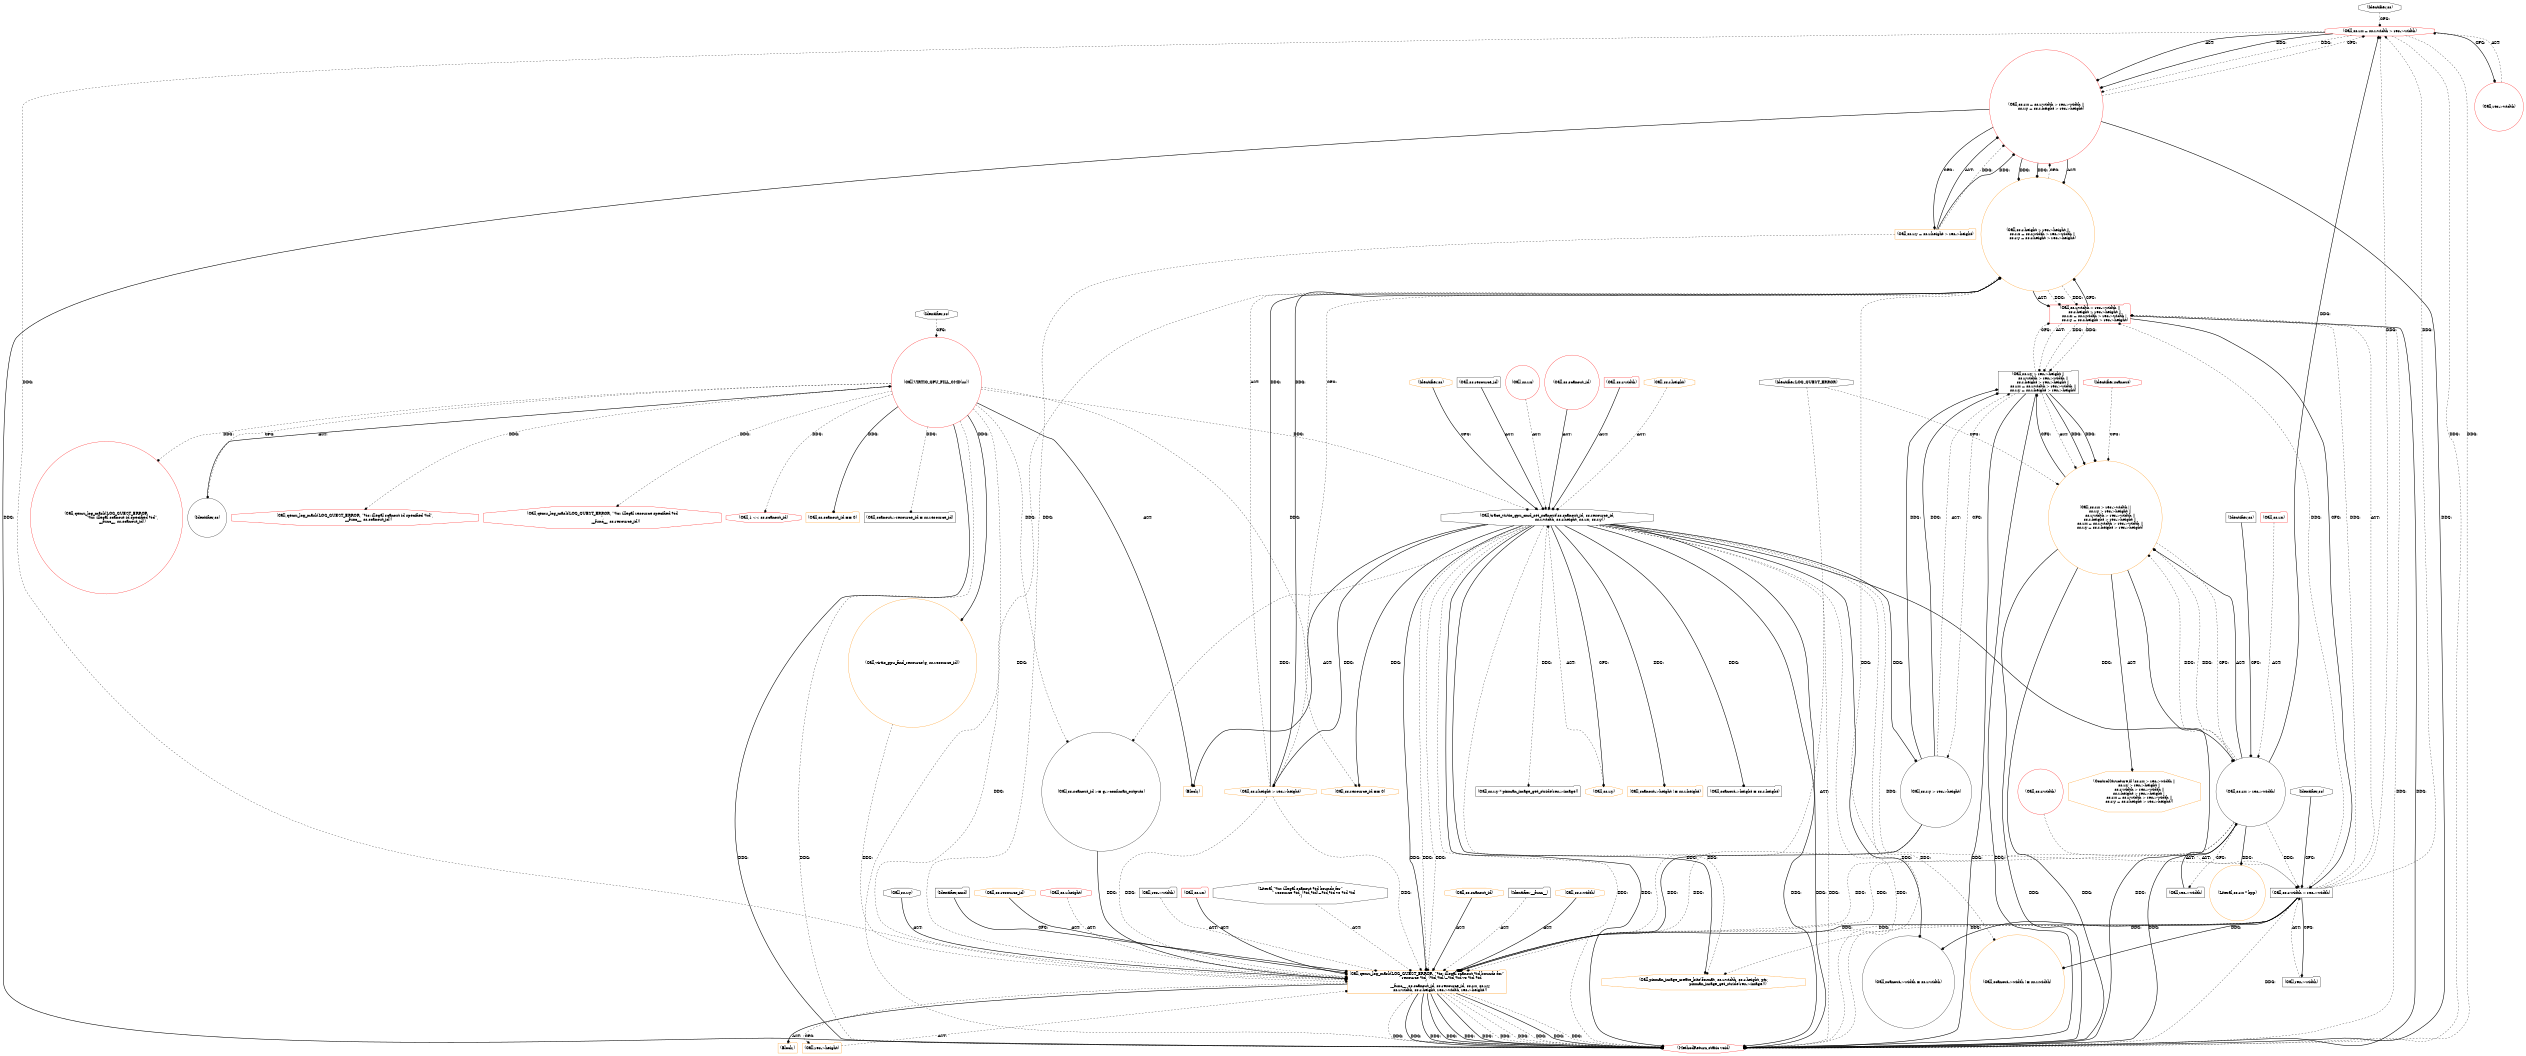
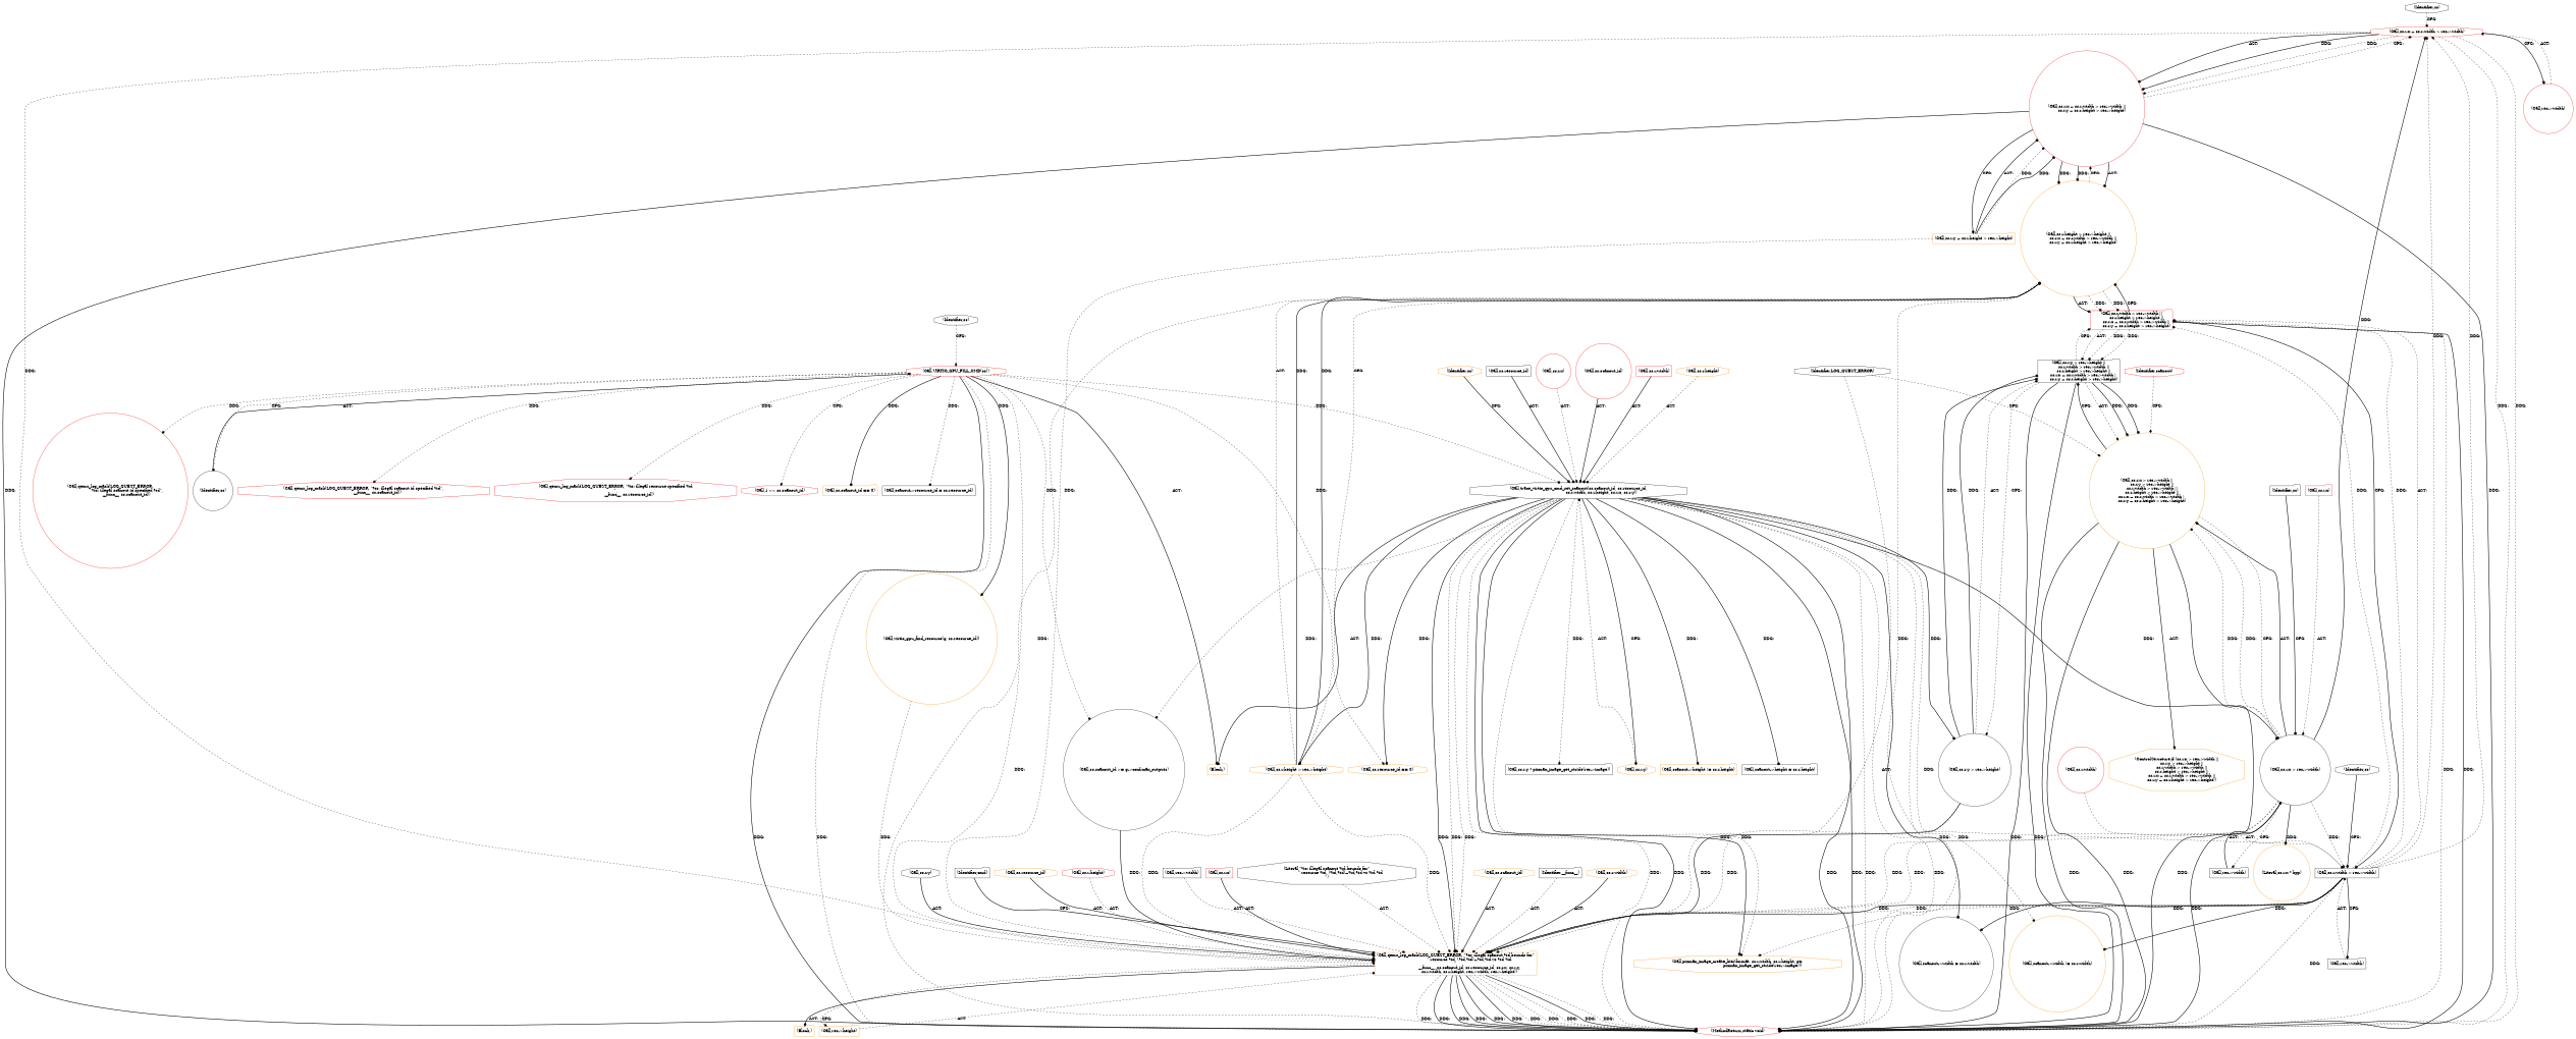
  digraph {
    node [color=black shape=octagon]
    edge [arrowhead=dot style=dashed]
    n1 [color=red label="(Call,ss.r.x + ss.r.width > res->width)"]
    n2 [color=red label="(Call,ss.r.x + ss.r.width > res->width ||\n        ss.r.y + ss.r.height > res->height)" shape=circle]
    n3 [color=darkorange label="(Call,qemu_log_mask(LOG_GUEST_ERROR, \"%s: illegal scanout %d bounds for\"\n                      \" resource %d, (%d,%d)+%d,%d vs %d %d\n\",\n                      __func__, ss.scanout_id, ss.resource_id, ss.r.x, ss.r.y,\n                      ss.r.width, ss.r.height, res->width, res->height))" shape=folder]
    n4 [color=red label="(MethodReturn,static void)"]
    n5 [color=red label="(Call,res->width)" shape=circle]
    n6 [color=darkorange label="(Call,ss.r.height > res->height ||\n        ss.r.x + ss.r.width > res->width ||\n        ss.r.y + ss.r.height > res->height)" shape=circle]
    n7 [color=darkorange label="(Call,ss.r.y + ss.r.height > res->height)" shape=folder]
    n8 [color=darkorange label="(Call,res->height)" shape=folder]
    n9 [color=darkorange label="(Block,)" shape=folder]
    n10 [label="(Call,ss.r.x > res->width)" shape=circle]
    n11 [label="(Call,ss.r.width > res->width)" shape=folder]
    n12 [color=darkorange label="(Call,ss.r.x > res->width ||\n        ss.r.y > res->height ||\n        ss.r.width > res->width ||\n        ss.r.height > res->height ||\n        ss.r.x + ss.r.width > res->width ||\n        ss.r.y + ss.r.height > res->height)" shape=circle]
    n13 [color=darkorange label="(Literal,ss.r.x * bpp)" shape=circle]
    n14 [label="(Call,res->width)" shape=folder]
    n15 [color=darkorange label="(Call,pixman_image_create_bits(format, ss.r.width, ss.r.height, ptr,\n                                        pixman_image_get_stride(res->image)))"]
    n16 [label="(Call,scanout->width = ss.r.width)" shape=circle]
    n17 [color=darkorange label="(Call,scanout->width != ss.r.width)" shape=circle]
    n18 [color=red label="(Call,ss.r.width > res->width ||\n        ss.r.height > res->height ||\n        ss.r.x + ss.r.width > res->width ||\n        ss.r.y + ss.r.height > res->height)" shape=folder]
    n19 [label="(Call,res->width)" shape=folder]
    n20 [label="(Call,ss.r.y > res->height ||\n        ss.r.width > res->width ||\n        ss.r.height > res->height ||\n        ss.r.x + ss.r.width > res->width ||\n        ss.r.y + ss.r.height > res->height)" shape=folder]
    n21 [color=darkorange label="(ControlStructure,if (ss.r.x > res->width ||\n        ss.r.y > res->height ||\n        ss.r.width > res->width ||\n        ss.r.height > res->height ||\n        ss.r.x + ss.r.width > res->width ||\n        ss.r.y + ss.r.height > res->height))"]
    n22 [label="(Call,trace_virtio_gpu_cmd_set_scanout(ss.scanout_id, ss.resource_id,\n                                     ss.r.width, ss.r.height, ss.r.x, ss.r.y))"]
    n23 [label="(Call,ss.r.y * pixman_image_get_stride(res->image))" shape=folder]
    n24 [color=darkorange label="(Call,ss.r.height > res->height)"]
    n25 [color=darkorange label="(Call,ss.r.y)"]
    n26 [color=darkorange label="(Call,ss.resource_id == 0)"]
    n27 [label="(Call,ss.r.y > res->height)" shape=circle]
    n28 [label="(Call,ss.scanout_id >= g->conf.max_outputs)" shape=circle]
    n29 [color=darkorange label="(Block,)" shape=folder]
    n30 [color=darkorange label="(Call,scanout->height != ss.r.height)" shape=folder]
    n31 [label="(Call,scanout->height = ss.r.height)" shape=folder]
-   n32 [color=red label="(Call,VIRTIO_GPU_FILL_CMD(ss))" shape=circle]
+   n32 [color=red label="(Call,VIRTIO_GPU_FILL_CMD(ss))"]
    n33 [color=red label="(Call,qemu_log_mask(LOG_GUEST_ERROR,\n                          \"%s: illegal scanout id specified %d\",\n                          __func__, ss.scanout_id))" shape=circle]
    n34 [label="(Identifier,ss)" shape=circle]
    n35 [color=red label="(Call,qemu_log_mask(LOG_GUEST_ERROR, \"%s: illegal scanout id specified %d\",\n                      __func__, ss.scanout_id))"]
    n36 [color=red label="(Call,qemu_log_mask(LOG_GUEST_ERROR, \"%s: illegal resource specified %d\n\",\n                      __func__, ss.resource_id))"]
    n37 [color=red label="(Call,1 << ss.scanout_id)"]
    n38 [color=darkorange label="(Call,ss.scanout_id == 0)" shape=folder]
    n39 [color=darkorange label="(Call,virtio_gpu_find_resource(g, ss.resource_id))" shape=circle]
    n40 [label="(Call,scanout->resource_id = ss.resource_id)" shape=folder]
    n41 [color=red label="(Call,ss.r.height)"]
    n42 [label="(Identifier,LOG_GUEST_ERROR)"]
    n43 [label="(Identifier,cmd)" shape=folder]
    n44 [label="(Identifier,ss)"]
    n45 [label="(Identifier,ss)"]
    n46 [color=darkorange label="(Call,ss.r.height)"]
    n47 [color=darkorange label="(Identifier,ss)"]
    n48 [label="(Call,ss.resource_id)" shape=folder]
    n49 [color=darkorange label="(Call,ss.resource_id)"]
    n50 [color=red label="(Call,ss.r.x)" shape=folder]
    n51 [label="(Call,res->width)" shape=folder]
    n52 [label="(Identifier,ss)"]
    n53 [color=red label="(Call,ss.r.width)" shape=circle]
    n54 [color=red label="(Call,ss.r.x)" shape=folder]
    n55 [color=red label="(Call,ss.r.x)" shape=circle]
    n56 [color=red label="(Call,ss.scanout_id)" shape=circle]
    n57 [label="(Literal,\"%s: illegal scanout %d bounds for\"\n                      \" resource %d, (%d,%d)+%d,%d vs %d %d\n\")"]
    n58 [color=red label="(Call,ss.r.width)" shape=folder]
    n59 [color=darkorange label="(Call,ss.scanout_id)"]
    n60 [label="(Identifier,__func__)" shape=folder]
    n61 [color=red label="(Identifier,scanout)"]
    n62 [color=darkorange label="(Call,ss.r.width)"]
    n63 [label="(Identifier,ss)" shape=folder]
    n64 [label="(Call,ss.r.y)"]
    n1 -> n2 [label="AST: " style=bold]
    n1 -> n2 [arrowhead=diamond label="DDG: " style=bold]
    n1 -> n2 [arrowhead=diamond label="DDG: "]
    n1 -> n3 [label="DDG: "]
    n1 -> n4 [label="DDG: "]
    n1 -> n4 [label="DDG: "]
    n1 -> n5 [arrowhead=diamond label="CFG: " style=bold]
    n2 -> n1 [arrowhead=diamond label="CFG: "]
    n2 -> n4 [arrowhead=diamond label="DDG: " style=bold]
    n2 -> n4 [arrowhead=diamond label="DDG: " style=bold]
    n2 -> n6 [label="AST: " style=bold]
    n2 -> n6 [arrowhead=diamond label="DDG: " style=bold]
    n2 -> n6 [label="DDG: " style=bold]
    n2 -> n7 [arrowhead=diamond label="CFG: " style=bold]
    n3 -> n4 [label="DDG: " style=bold]
    n3 -> n4 [label="DDG: " style=bold]
    n3 -> n4 [label="DDG: " style=bold]
    n3 -> n4 [label="DDG: "]
    n3 -> n4 [label="DDG: "]
    n3 -> n4 [label="DDG: "]
    n3 -> n4 [arrowhead=diamond label="DDG: " style=bold]
    n3 -> n4 [arrowhead=diamond label="DDG: "]
    n3 -> n4 [arrowhead=diamond label="DDG: "]
    n3 -> n4 [arrowhead=diamond label="DDG: " style=bold]
    n3 -> n4 [label="DDG: " style=bold]
    n3 -> n8 [arrowhead=diamond label="CFG: "]
    n3 -> n9 [arrowhead=diamond label="AST: " style=bold]
    n5 -> n1 [label="AST: "]
    n6 -> n2 [arrowhead=diamond label="CFG: "]
    n6 -> n4 [label="DDG: "]
    n6 -> n4 [label="DDG: "]
    n6 -> n18 [arrowhead=diamond label="AST: " style=bold]
    n6 -> n18 [label="DDG: "]
    n6 -> n18 [label="DDG: "]
    n6 -> n24 [arrowhead=diamond label="CFG: "]
    n7 -> n2 [label="AST: " style=bold]
    n7 -> n2 [label="DDG: "]
    n7 -> n2 [label="DDG: " style=bold]
    n7 -> n3 [label="DDG: "]
    n8 -> n3 [label="AST: "]
    n10 -> n1 [arrowhead=diamond label="DDG: " style=bold]
    n10 -> n3 [arrowhead=diamond label="DDG: "]
    n10 -> n3 [label="DDG: "]
    n10 -> n4 [label="DDG: " style=bold]
    n10 -> n11 [arrowhead=diamond label="DDG: "]
    n10 -> n12 [arrowhead=diamond label="AST: " style=bold]
    n10 -> n12 [label="DDG: "]
    n10 -> n12 [arrowhead=diamond label="DDG: "]
    n10 -> n13 [arrowhead=diamond label="DDG: " style=bold]
    n10 -> n14 [arrowhead=diamond label="CFG: "]
    n11 -> n1 [arrowhead=diamond label="DDG: "]
    n11 -> n1 [arrowhead=diamond label="DDG: "]
    n11 -> n3 [label="DDG: "]
    n11 -> n3 [label="DDG: " style=bold]
    n11 -> n4 [label="DDG: "]
    n11 -> n15 [arrowhead=diamond label="DDG: "]
    n11 -> n16 [arrowhead=diamond label="DDG: " style=bold]
    n11 -> n17 [label="DDG: " style=bold]
    n11 -> n18 [arrowhead=diamond label="AST: "]
    n11 -> n18 [arrowhead=diamond label="DDG: "]
    n11 -> n18 [label="DDG: "]
    n11 -> n19 [arrowhead=diamond label="CFG: " style=bold]
    n12 -> n4 [arrowhead=diamond label="DDG: " style=bold]
    n12 -> n4 [arrowhead=diamond label="DDG: " style=bold]
    n12 -> n4 [arrowhead=diamond label="DDG: " style=bold]
    n12 -> n10 [label="CFG: "]
    n12 -> n20 [arrowhead=diamond label="CFG: " style=bold]
    n12 -> n21 [arrowhead=diamond label="AST: " style=bold]
    n14 -> n10 [label="AST: " style=bold]
    n18 -> n4 [label="DDG: "]
    n18 -> n4 [label="DDG: " style=bold]
    n18 -> n6 [label="CFG: " style=bold]
    n18 -> n11 [arrowhead=diamond label="CFG: " style=bold]
    n18 -> n20 [label="AST: "]
    n18 -> n20 [label="DDG: "]
    n18 -> n20 [arrowhead=diamond label="DDG: "]
    n19 -> n11 [label="AST: "]
    n20 -> n4 [label="DDG: " style=bold]
    n20 -> n4 [arrowhead=diamond label="DDG: " style=bold]
    n20 -> n12 [arrowhead=diamond label="AST: "]
    n20 -> n12 [arrowhead=diamond label="DDG: " style=bold]
    n20 -> n12 [label="DDG: " style=bold]
    n20 -> n18 [arrowhead=diamond label="CFG: "]
    n20 -> n27 [arrowhead=diamond label="CFG: "]
    n22 -> n3 [arrowhead=diamond label="DDG: "]
    n22 -> n3 [label="DDG: "]
    n22 -> n3 [label="DDG: " style=bold]
    n22 -> n4 [label="DDG: "]
    n22 -> n4 [label="DDG: "]
    n22 -> n4 [label="DDG: "]
    n22 -> n4 [label="DDG: " style=bold]
    n22 -> n4 [label="DDG: " style=bold]
    n22 -> n4 [arrowhead=diamond label="DDG: " style=bold]
    n22 -> n10 [label="DDG: " style=bold]
    n22 -> n11 [label="DDG: "]
    n22 -> n15 [arrowhead=diamond label="DDG: " style=bold]
    n22 -> n15 [label="DDG: "]
    n22 -> n16 [label="DDG: " style=bold]
    n22 -> n17 [label="DDG: "]
    n22 -> n23 [arrowhead=diamond label="DDG: "]
    n22 -> n24 [arrowhead=diamond label="DDG: " style=bold]
    n22 -> n25 [arrowhead=diamond label="CFG: " style=bold]
    n22 -> n26 [arrowhead=diamond label="DDG: " style=bold]
    n22 -> n27 [label="DDG: " style=bold]
    n22 -> n28 [label="DDG: "]
    n22 -> n29 [label="AST: " style=bold]
    n22 -> n30 [arrowhead=diamond label="DDG: " style=bold]
    n22 -> n31 [label="DDG: " style=bold]
    n24 -> n3 [label="DDG: "]
    n24 -> n3 [arrowhead=diamond label="DDG: "]
    n24 -> n6 [label="AST: "]
    n24 -> n6 [label="DDG: " style=bold]
    n24 -> n6 [label="DDG: " style=bold]
    n25 -> n22 [label="AST: "]
    n27 -> n3 [label="DDG: "]
    n27 -> n3 [arrowhead=diamond label="DDG: " style=bold]
    n27 -> n20 [arrowhead=diamond label="AST: "]
    n27 -> n20 [label="DDG: " style=bold]
    n27 -> n20 [arrowhead=diamond label="DDG: " style=bold]
    n28 -> n3 [label="DDG: " style=bold]
    n32 -> n3 [label="DDG: "]
    n32 -> n4 [label="DDG: " style=bold]
    n32 -> n4 [arrowhead=diamond label="DDG: "]
    n32 -> n22 [label="DDG: "]
    n32 -> n26 [arrowhead=diamond label="DDG: "]
    n32 -> n28 [label="DDG: "]
    n32 -> n29 [arrowhead=diamond label="AST: " style=bold]
    n32 -> n33 [label="DDG: "]
    n32 -> n34 [label="CFG: "]
    n32 -> n35 [arrowhead=diamond label="DDG: "]
    n32 -> n36 [arrowhead=diamond label="DDG: "]
-   n32 -> n37 [arrowhead=diamond label="DDG: "]
+   n32 -> n37 [arrowhead=diamond label="CFG: "]
    n32 -> n38 [label="DDG: " style=bold]
    n32 -> n39 [arrowhead=diamond label="DDG: " style=bold]
    n32 -> n40 [label="DDG: "]
    n34 -> n32 [arrowhead=diamond label="AST: " style=bold]
    n39 -> n3 [arrowhead=diamond label="DDG: "]
    n41 -> n3 [label="AST: "]
    n42 -> n3 [arrowhead=diamond label="AST: "]
    n42 -> n12 [arrowhead=diamond label="CFG: "]
    n43 -> n3 [label="CFG: " style=bold]
    n44 -> n32 [arrowhead=diamond label="CFG: "]
    n45 -> n11 [arrowhead=diamond label="CFG: " style=bold]
    n46 -> n22 [label="AST: "]
    n47 -> n22 [arrowhead=diamond label="CFG: " style=bold]
    n48 -> n22 [label="AST: " style=bold]
    n49 -> n3 [arrowhead=diamond label="AST: " style=bold]
    n50 -> n10 [arrowhead=diamond label="AST: "]
    n51 -> n3 [arrowhead=diamond label="AST: "]
    n52 -> n1 [label="CFG: "]
    n53 -> n11 [label="AST: "]
    n54 -> n3 [label="AST: " style=bold]
    n55 -> n22 [arrowhead=diamond label="AST: "]
    n56 -> n22 [arrowhead=diamond label="AST: " style=bold]
    n57 -> n3 [label="AST: "]
    n58 -> n22 [label="AST: " style=bold]
    n59 -> n3 [arrowhead=diamond label="AST: " style=bold]
    n60 -> n3 [arrowhead=diamond label="AST: "]
    n61 -> n12 [arrowhead=diamond label="CFG: "]
    n62 -> n3 [label="AST: " style=bold]
    n63 -> n10 [label="CFG: " style=bold]
    n64 -> n3 [arrowhead=diamond label="AST: " style=bold]
  }
